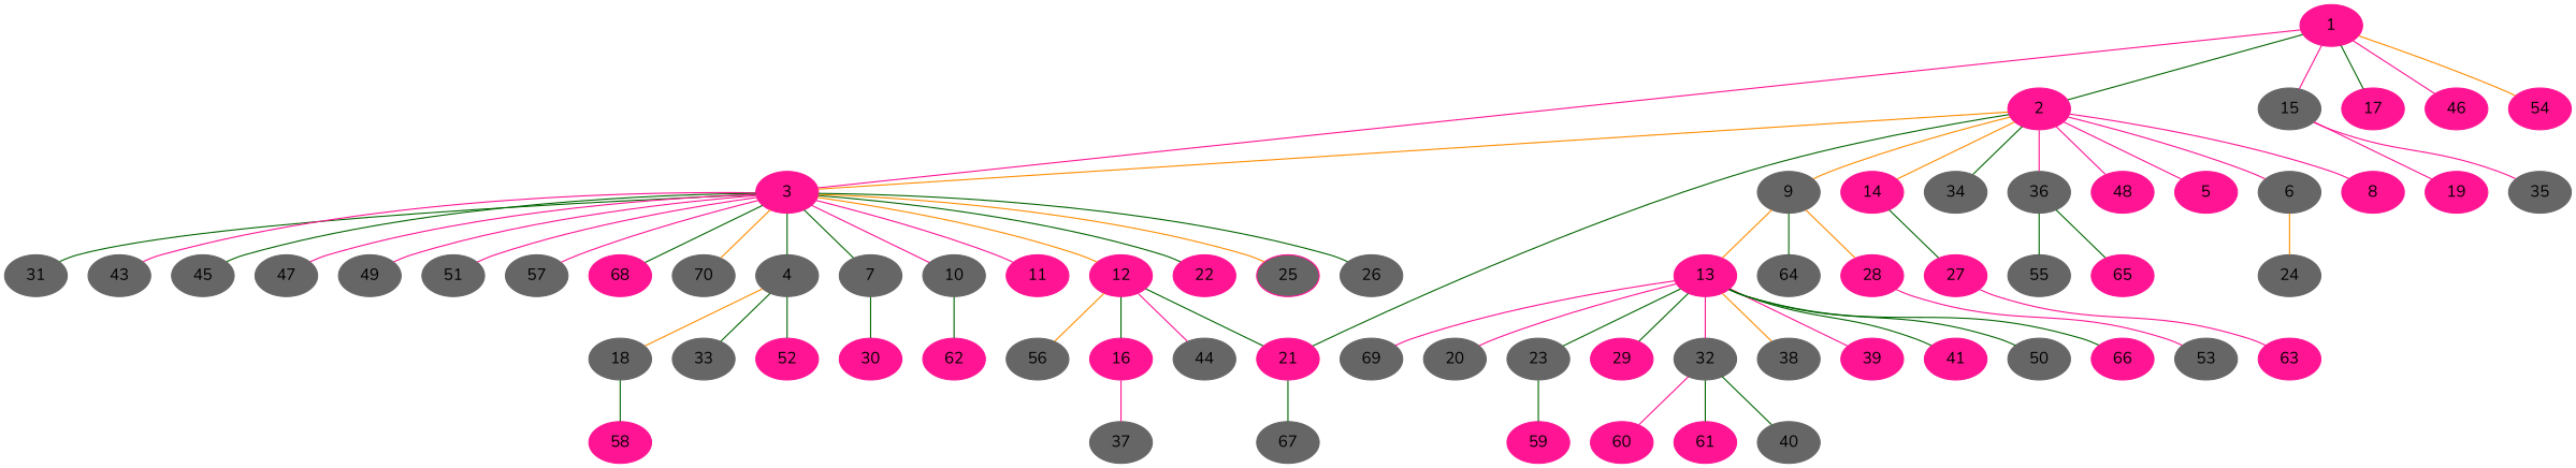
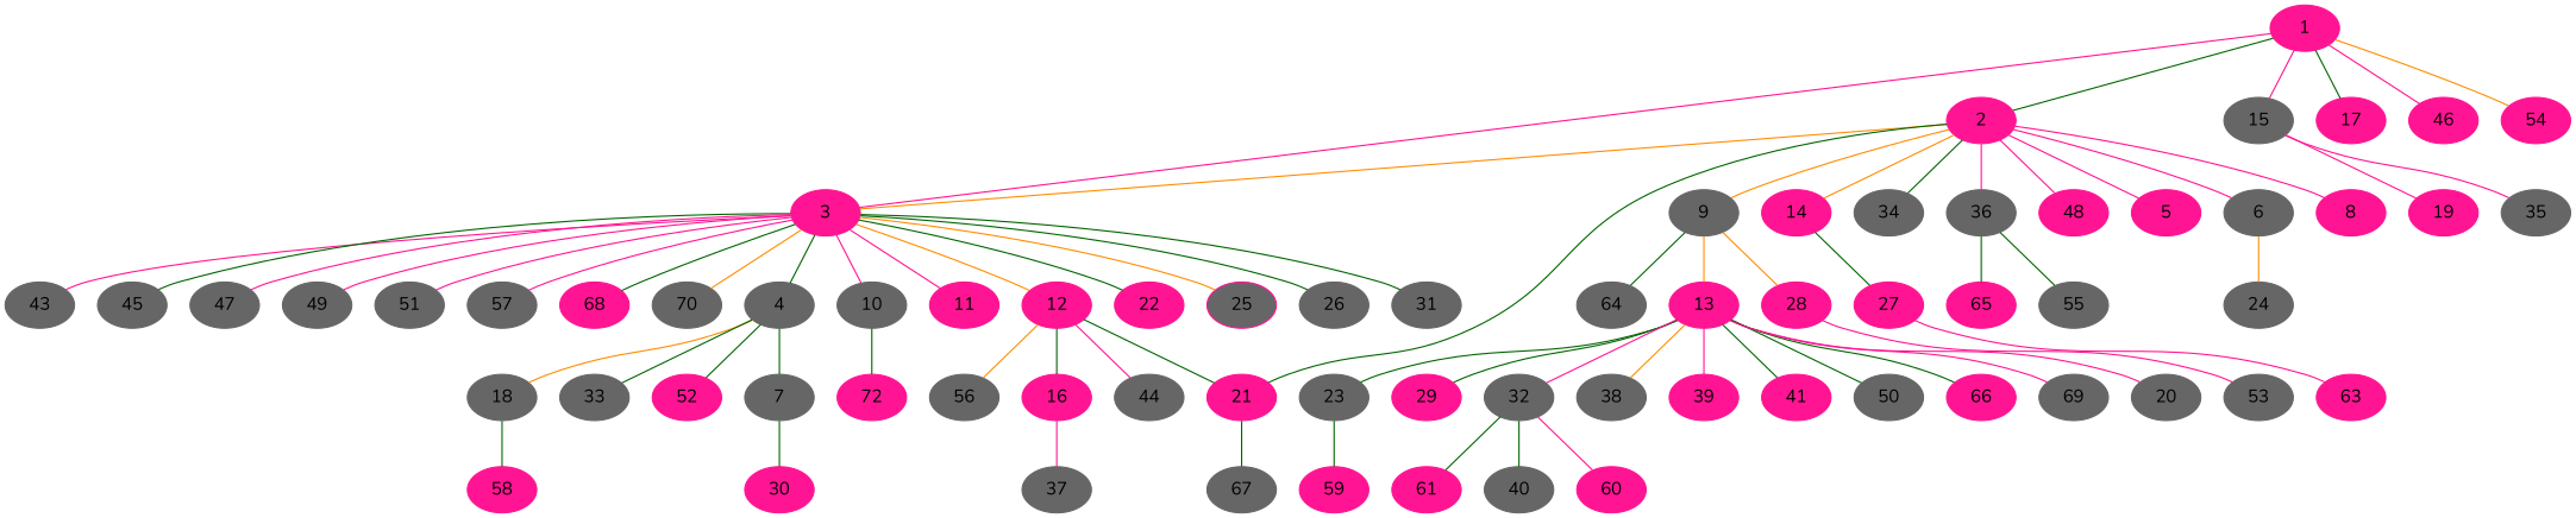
  graph {
    fontname=Nunito
    node [color=gray40 fontname=Nunito style=filled]
    edge [color=darkgreen fontname=Nunito]
    1 [color=deeppink]
    2 [color=deeppink]
    3 [color=deeppink]
    15
    17 [color=deeppink]
    46 [color=deeppink]
    54 [color=deeppink]
    5 [color=deeppink]
    6
    8 [color=deeppink]
    9
    14 [color=deeppink]
    21 [color=deeppink]
    34
    36
    48 [color=deeppink]
    4
    7
    10
    11 [color=deeppink]
    12 [color=deeppink]
    22 [color=deeppink]
    25 [color=deeppink fillcolor=gray40]
    26
    31
    43
    45
    47
    49
    51
    57
    68 [color=deeppink]
    70
    19 [color=deeppink]
    35
    24
    13 [color=deeppink]
    28 [color=deeppink]
    64
    27 [color=deeppink]
    67
    55
    65 [color=deeppink]
    18
    33
    52 [color=deeppink]
    30 [color=deeppink]
-   62 [color=deeppink]
+   62 [color=deeppink label=72]
    16 [color=deeppink]
    44
    56
    58 [color=deeppink]
    20
    23
    29 [color=deeppink]
    32
    38
    39 [color=deeppink]
    41 [color=deeppink]
    50
    66 [color=deeppink]
    69
    53
    37
    59 [color=deeppink]
    40
    60 [color=deeppink]
    61 [color=deeppink]
    63 [color=deeppink]
    1 -- 2
    1 -- 3 [color=deeppink]
    1 -- 15 [color=deeppink]
    1 -- 17
    1 -- 46 [color=deeppink]
    1 -- 54 [color=darkorange]
    2 -- 3 [color=darkorange]
    2 -- 5 [color=deeppink]
    2 -- 6 [color=deeppink]
    2 -- 8 [color=deeppink]
    2 -- 9 [color=darkorange]
    2 -- 14 [color=darkorange]
    2 -- 21
    2 -- 34
    2 -- 36 [color=deeppink]
    2 -- 48 [color=deeppink]
    3 -- 4
-   3 -- 7
+   4 -- 7
    3 -- 10 [color=deeppink]
    3 -- 11 [color=deeppink]
    3 -- 12 [color=darkorange]
    3 -- 22
    3 -- 25 [color=darkorange]
    3 -- 26
    3 -- 31
    3 -- 43 [color=deeppink]
    3 -- 45
    3 -- 47 [color=deeppink]
    3 -- 49 [color=deeppink]
    3 -- 51 [color=deeppink]
    3 -- 57 [color=deeppink]
    3 -- 68
    3 -- 70 [color=darkorange]
    15 -- 19 [color=deeppink]
    15 -- 35 [color=deeppink]
    6 -- 24 [color=darkorange]
    9 -- 13 [color=darkorange]
    9 -- 28 [color=darkorange]
    9 -- 64
    14 -- 27
    21 -- 67
    36 -- 55
    36 -- 65
    4 -- 18 [color=darkorange]
    4 -- 33
    4 -- 52
    7 -- 30
    10 -- 62
    12 -- 21
    12 -- 16
    12 -- 44 [color=deeppink]
    12 -- 56 [color=darkorange]
    13 -- 20 [color=deeppink]
    13 -- 23
    13 -- 29
    13 -- 32 [color=deeppink]
    13 -- 38 [color=darkorange]
    13 -- 39 [color=deeppink]
    13 -- 41
    13 -- 50
    13 -- 66
    13 -- 69 [color=deeppink]
    28 -- 53 [color=deeppink]
    27 -- 63 [color=deeppink]
    18 -- 58
    16 -- 37 [color=deeppink]
    23 -- 59
    32 -- 40
    32 -- 60 [color=deeppink]
    32 -- 61
  }
